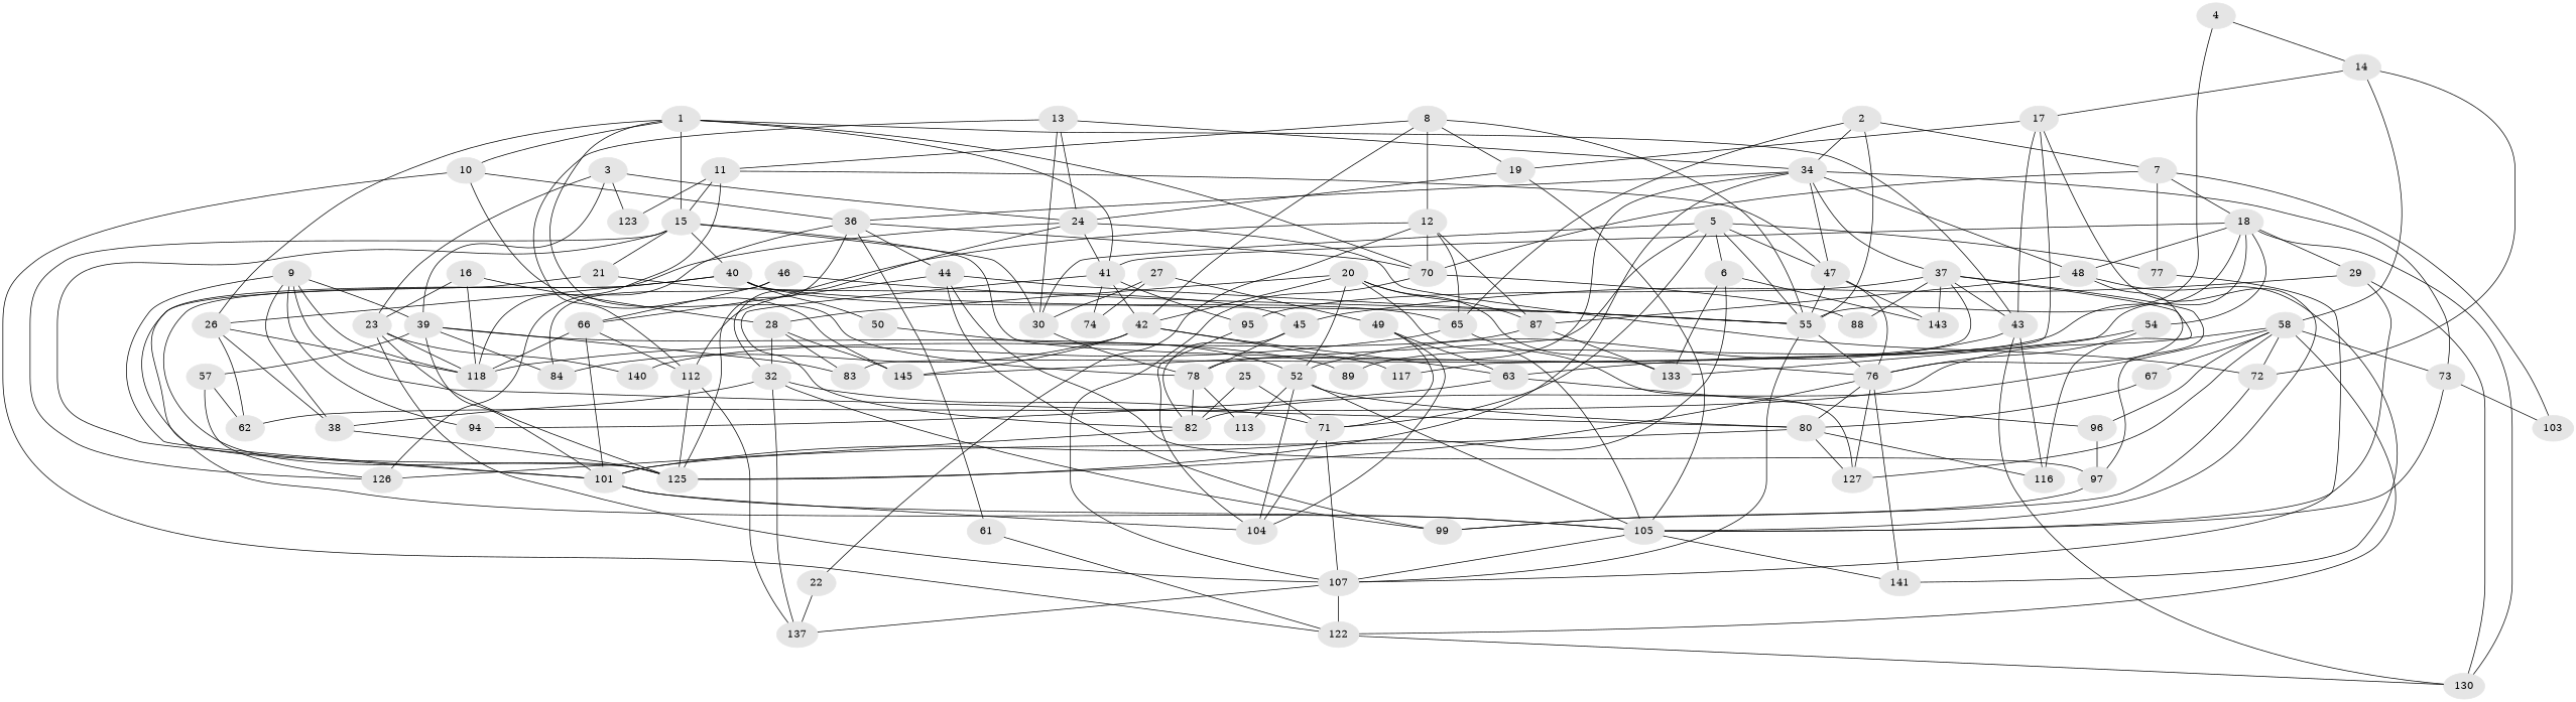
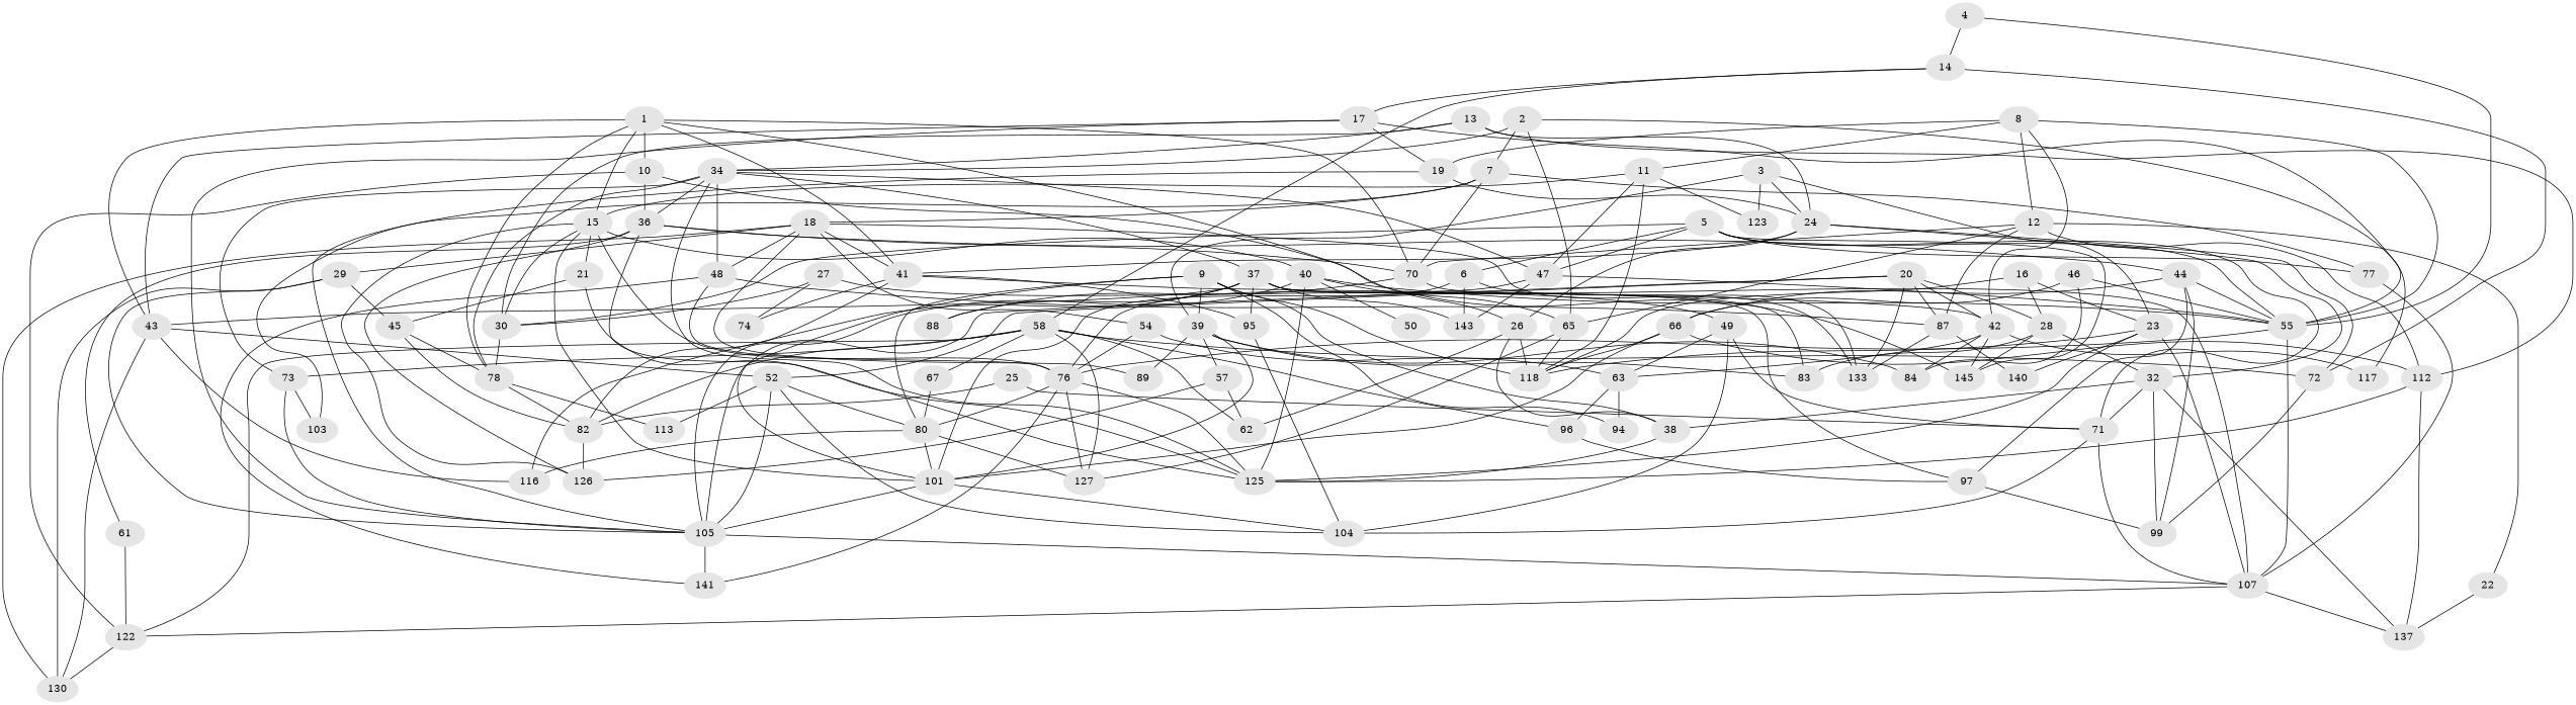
  graph {
    node [color=gray90 style=filled]
    1 [super="+92"]
    10 [super="+31"]
    15 [super="+68"]
    26
    41 [super="+121"]
    43 [super="+75"]
    70
    78 [super="+102"]
    145
    36 [super="+119"]
    122
    30 [super="+110"]
    101 [super="+124"]
    21
    40
    76 [super="+86"]
    126
    38
    118 [super="+136"]
    62
    42 [super="+111"]
    82 [super="+135"]
    74
    95
    130
    52 [super="+98"]
    116 [super="+120"]
    107 [super="+144"]
    88
    113
    7 [super="+115"]
    77
    18 [super="+35"]
    103
    2
    34 [super="+56"]
    55 [super="+131"]
    65 [super="+90"]
    47 [super="+93"]
    48 [super="+69"]
    125 [super="+128"]
    37 [super="+139"]
    73
    127
    23 [super="+129"]
    140
    3
    24 [super="+81"]
    39 [super="+109"]
    123
    72
    32 [super="+100"]
    89
    83
    57 [super="+138"]
    84
    4
    14
    17
    58 [super="+60"]
    5 [super="+59"]
    6 [super="+64"]
    71 [super="+91"]
    133
    143
    104 [super="+132"]
    105 [super="+134"]
    29
    54
    11 [super="+53"]
    8
    12 [super="+85"]
    19 [super="+114"]
    22
    87
    112
    117
    63
    9 [super="+79"]
    80 [super="+106"]
    94
    44
    61
    137
    13 [super="+108"]
    67
    96
    99
    45
    50
    141
    16
    28 [super="+142"]
    20 [super="+51"]
    25
    27
    49
    97
    66
    46
    1 -- 10
    1 -- 15
    1 -- 26
    1 -- 41
    1 -- 43
    1 -- 70
    1 -- 78
    10 -- 145
    10 -- 36
    10 -- 122
    15 -- 30
    15 -- 101
    15 -- 21
    15 -- 40
    15 -- 76
    15 -- 126
    26 -- 38
    26 -- 118
    26 -- 62
    41 -- 42
    41 -- 82
    41 -- 74
    41 -- 95
    43 -- 130
    43 -- 52
    43 -- 116
    70 -- 107
    70 -- 88
    78 -- 82
    78 -- 113
    36 -- 70
    36 -- 126
    36 -- 125
    36 -- 44
    36 -- 61
    122 -- 130
    30 -- 78
    101 -- 104
    101 -- 105
    21 -- 125
    21 -- 45
    40 -- 55
    40 -- 65
    40 -- 125
    40 -- 105
    40 -- 50
    76 -- 125
    76 -- 127
    76 -- 80
    76 -- 141
    38 -- 125
    42 -- 145
    42 -- 84
    42 -- 117
    42 -- 63
    82 -- 126
    95 -- 104
    52 -- 113
    52 -- 104
    52 -- 105
    52 -- 80
    107 -- 122
    107 -- 137
    7 -- 70
    7 -- 77
    7 -- 18
    7 -- 103
    77 -- 107
    18 -- 41
    18 -- 130
    18 -- 48
    18 -- 89
    18 -- 133
    18 -- 29
    18 -- 54
    2 -- 7
    2 -- 34
    2 -- 55
    2 -- 65
    34 -- 78
    34 -- 36
    34 -- 47
    34 -- 48
    34 -- 125
    34 -- 37
    34 -- 73
    55 -- 76
    55 -- 107
    65 -- 118
    65 -- 127
    47 -- 76
    47 -- 55
    47 -- 143
    48 -- 76
    48 -- 87
    48 -- 141
    37 -- 43
    37 -- 95
    37 -- 116
    37 -- 88
    37 -- 83
    37 -- 143
    37 -- 97
    73 -- 103
    73 -- 105
    23 -- 118
    23 -- 107
    23 -- 125
    23 -- 140
    3 -- 23
    3 -- 24
    3 -- 39
    3 -- 123
    24 -- 26
    24 -- 41
    24 -- 72
    24 -- 32
    39 -- 101
    39 -- 89
    39 -- 83
    39 -- 57
    39 -- 84
    72 -- 99
    32 -- 38
    32 -- 71 [weight=2]
    32 -- 137
    32 -- 99
    57 -- 126
    57 -- 62
    4 -- 55
    4 -- 14
    14 -- 72
    14 -- 17
    14 -- 58
    17 -- 43
    17 -- 105
    17 -- 19
    17 -- 117
    58 -- 122
    58 -- 62
    58 -- 82
    58 -- 73
    58 -- 127
    58 -- 72
    58 -- 67
    58 -- 96
    5 -- 145
    5 -- 30
    5 -- 77
    5 -- 55
    5 -- 47
    5 -- 6
    5 -- 71
    6 -- 101
    6 -- 133
    6 -- 143
    71 -- 107
    71 -- 104
    105 -- 107
    105 -- 141
    29 -- 130
    29 -- 105
    29 -- 45
    54 -- 76
    54 -- 63
    11 -- 15 [weight=2]
    11 -- 118
    11 -- 47
    11 -- 123
    8 -- 42
    8 -- 55
    8 -- 11
    8 -- 12
    8 -- 19
    12 -- 70
    12 -- 65
    12 -- 22
    12 -- 87
    12 -- 112
    19 -- 24
    19 -- 105
    22 -- 137
    87 -- 140
    87 -- 133
    112 -- 125
    112 -- 137
    63 -- 94
    63 -- 96
    9 -- 101
    9 -- 38
    9 -- 118
    9 -- 39
    9 -- 80
    9 -- 94
    80 -- 101
    80 -- 116
    80 -- 127
    44 -- 55
    44 -- 99
    44 -- 97
    44 -- 66
    61 -- 122
    13 -- 30
    13 -- 34
    13 -- 24
    13 -- 112
    67 -- 80
    96 -- 97
    45 -- 78
    45 -- 82
-   50 -- 52
    16 -- 118
    16 -- 23
    16 -- 28
    28 -- 145
    28 -- 32
    28 -- 83
    20 -- 42
    20 -- 52
    20 -- 133
    20 -- 105
    20 -- 87
    20 -- 28
    25 -- 82
    25 -- 71
    27 -- 30
    27 -- 74
    27 -- 49
    49 -- 71
    49 -- 104
    49 -- 63
    97 -- 99
    66 -- 101
    66 -- 118
    66 -- 112
    46 -- 55
    46 -- 84
    46 -- 66
  }
